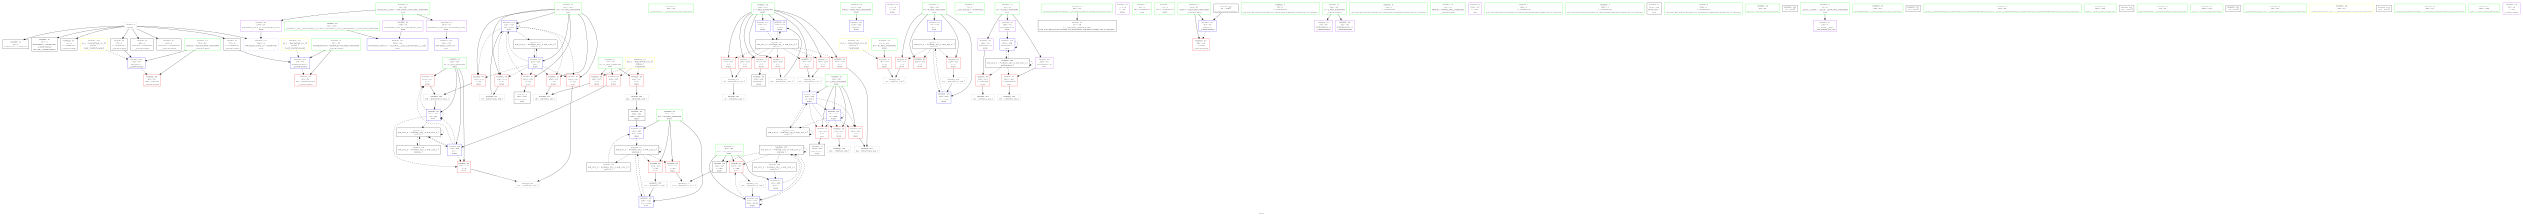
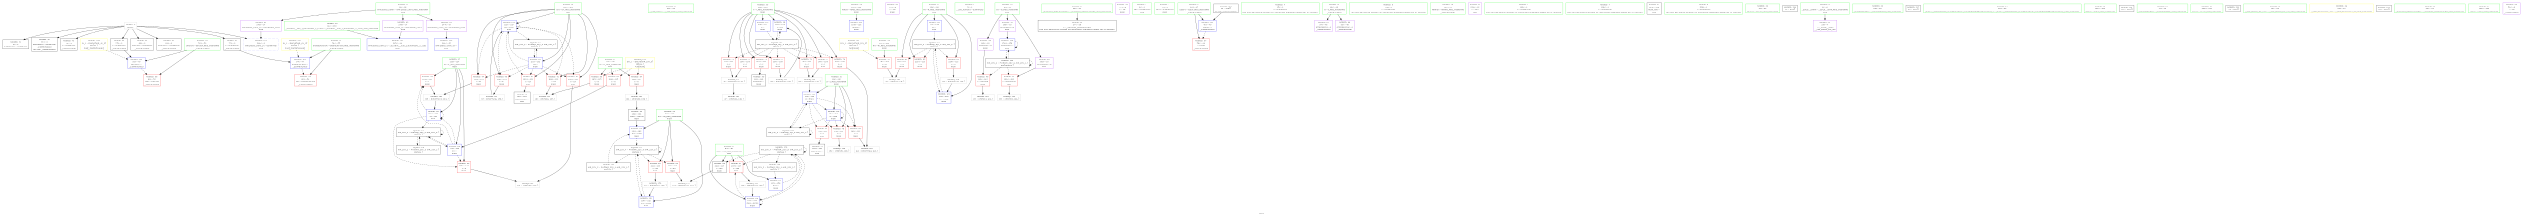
  digraph {
    fontname="Comic Neue"
    label=SVFG
    node [color=green fontname="Comic Neue" shape=record]
    edge [fontname="Comic Neue" style=solid]
    n1 [color=grey label="{NodeID: 0\nNullPtr}"]
    n2 [color=black label="{NodeID: 41\n2\<--3\ndummyVal\<--dummyVal\n}"]
    n3 [color=black label="{NodeID: 42\n44\<--3\nagg.result\<--dummyVal\n_Z3strB5cxx11i\n0th arg _Z3strB5cxx11i }"]
    n4 [color=black label="{NodeID: 43\n74\<--3\n\<--dummyVal\n_Z3strB5cxx11i\n}"]
    n5 [color=black label="{NodeID: 44\n75\<--3\n\<--dummyVal\n_Z3strB5cxx11i\n}"]
    n6 [color=black label="{NodeID: 45\n77\<--3\n\<--dummyVal\n_Z3strB5cxx11i\n}"]
    n7 [color=black label="{NodeID: 46\n83\<--3\nlpad.val\<--dummyVal\n_Z3strB5cxx11i\n}"]
    n8 [color=black label="{NodeID: 47\n84\<--3\nlpad.val2\<--dummyVal\n_Z3strB5cxx11i\n}"]
    n9 [color=blue label="{NodeID: 102\n246\<--3\nllvm.global_ctors_2\<--dummyVal\nGlob }" style=dotted]
    n10 [color=blue label="{NodeID: 104\n52\<--75\nexn.slot\<--\n_Z3strB5cxx11i\n}"]
    n11 [color=blue label="{NodeID: 105\n54\<--77\nehselector.slot\<--\n_Z3strB5cxx11i\n}"]
    n12 [color=red label="{NodeID: 68\n81\<--52\nexn\<--exn.slot\n_Z3strB5cxx11i\n}"]
    n13 [color=red label="{NodeID: 69\n82\<--54\nsel\<--ehselector.slot\n_Z3strB5cxx11i\n}"]
    n14 [color=red label="{NodeID: 97\n204\<--123\n\<--x\nmain\n}"]
    n15 [color=grey label="{NodeID: 156\n205 = Binary(204, 203, )\n}"]
    n16 [color=blue label="{NodeID: 117\n123\<--205\nx\<--div\nmain\n}"]
    n17 [color=red label="{NodeID: 96\n199\<--123\n\<--x\nmain\n}"]
    n18 [color=black label="{NodeID: 173\nMR_26V_3 = PHI(MR_26V_4, MR_26V_2, )\npts\{124 \}\n}"]
    n19 [label="{NodeID: 14\n29\<--30\n__cxa_atexit\<--__cxa_atexit_field_insensitive\n}"]
    n20 [color=blue label="{NodeID: 111\n109\<--168\ni\<--inc\nmain\n}"]
    n21 [color=black label="{NodeID: 167\nMR_12V_3 = PHI(MR_12V_4, MR_12V_2, )\npts\{110 \}\n}"]
    n22 [color=red label="{NodeID: 71\n134\<--109\n\<--i\nmain\n}"]
    n23 [color=red label="{NodeID: 72\n135\<--109\n\<--i\nmain\n}"]
    n24 [color=red label="{NodeID: 73\n140\<--109\n\<--i\nmain\n}"]
    n25 [color=red label="{NodeID: 74\n146\<--109\n\<--i\nmain\n}"]
    n26 [color=red label="{NodeID: 75\n147\<--109\n\<--i\nmain\n}"]
    n27 [color=red label="{NodeID: 76\n160\<--109\n\<--i\nmain\n}"]
    n28 [color=red label="{NodeID: 77\n167\<--109\n\<--i\nmain\n}"]
    n29 [color=grey label="{NodeID: 154\n136 = Binary(134, 135, )\n}"]
    n30 [color=black label="{NodeID: 50\n141\<--140\nidxprom\<--\nmain\n}"]
    n31 [color=grey label="{NodeID: 149\n148 = Binary(146, 147, )\n}"]
    n32 [color=grey label="{NodeID: 153\n162 = Binary(161, 160, )\n}"]
    n33 [color=grey label="{NodeID: 151\n168 = Binary(167, 158, )\n}"]
    n34 [label="{NodeID: 28\n105\<--106\nretval\<--retval_field_insensitive\nmain\n}"]
    n35 [color=blue label="{NodeID: 106\n105\<--126\nretval\<--\nmain\n}"]
    n36 [color=purple label="{NodeID: 56\n127\<--8\n\<--.str\nmain\n}"]
    n37 [color=blue label="{NodeID: 110\n111\<--162\nj\<--add\nmain\n}"]
    n38 [color=black label="{NodeID: 168\nMR_14V_2 = PHI(MR_14V_3, MR_14V_1, )\npts\{112 \}\n}"]
    n39 [color=red label="{NodeID: 78\n151\<--111\n\<--j\nmain\n}"]
    n40 [color=red label="{NodeID: 79\n154\<--111\n\<--j\nmain\n}"]
    n41 [color=red label="{NodeID: 80\n161\<--111\n\<--j\nmain\n}"]
    n42 [color=blue label="{NodeID: 108\n111\<--148\nj\<--mul1\nmain\n}"]
    n43 [color=grey label="{NodeID: 165\n152 = cmp(151, 138, )\n}"]
    n44 [color=black label="{NodeID: 51\n155\<--154\nidxprom5\<--\nmain\n}"]
    n45 [color=red label="{NodeID: 70\n174\<--107\n\<--tn\nmain\n}"]
    n46 [color=grey label="{NodeID: 164\n175 = cmp(173, 174, )\n}"]
    n47 [color=grey label="{NodeID: 162\n137 = cmp(136, 138, )\n}"]
    n48 [color=red label="{NodeID: 84\n180\<--115\n\<--n\nmain\n}"]
    n49 [color=grey label="{NodeID: 166\n181 = cmp(180, 158, )\n}"]
    n50 [color=black label="{NodeID: 52\n182\<--181\nconv\<--cmp13\nmain\n}"]
    n51 [color=blue label="{NodeID: 114\n119\<--182\nmi\<--conv\nmain\n}"]
    n52 [label="{NodeID: 1\n7\<--1\n__dso_handle\<--dummyObj\nGlob }"]
    n53 [color=red label="{NodeID: 98\n143\<--142\n\<--arrayidx\nmain\n}"]
    n54 [color=grey label="{NodeID: 160\n144 = cmp(143, 126, )\n}"]
    n55 [label="{NodeID: 15\n28\<--34\n_ZNSt8ios_base4InitD1Ev\<--_ZNSt8ios_base4InitD1Ev_field_insensitive\n}"]
    n56 [color=black label="{NodeID: 48\n27\<--28\n\<--_ZNSt8ios_base4InitD1Ev\nCan only get source location for instruction, argument, global var or function.}"]
    n57 [color=blue label="{NodeID: 112\n113\<--158\ntt\<--\nmain\n}"]
    n58 [color=black label="{NodeID: 174\nMR_16V_3 = PHI(MR_16V_4, MR_16V_2, )\npts\{114 \}\n}"]
    n59 [color=red label="{NodeID: 81\n173\<--113\n\<--tt\nmain\n}"]
    n60 [color=red label="{NodeID: 82\n220\<--113\n\<--tt\nmain\n}"]
    n61 [color=red label="{NodeID: 83\n229\<--113\n\<--tt\nmain\n}"]
    n62 [color=blue label="{NodeID: 121\n113\<--230\ntt\<--inc31\nmain\n}"]
    n63 [color=grey label="{NodeID: 158\n230 = Binary(229, 158, )\n}"]
    n64 [label="{NodeID: 29\n107\<--108\ntn\<--tn_field_insensitive\nmain\n}"]
    n65 [color=purple label="{NodeID: 57\n177\<--8\n\<--.str\nmain\n}"]
    n66 [color=red label="{NodeID: 85\n187\<--115\n\<--n\nmain\n}"]
    n67 [color=grey label="{NodeID: 159\n188 = cmp(186, 187, )\n}"]
    n68 [label="{NodeID: 2\n8\<--1\n.str\<--dummyObj\nGlob }"]
    n69 [color=red label="{NodeID: 99\n193\<--192\n\<--arrayidx19\nmain\n}"]
    n70 [color=grey label="{NodeID: 163\n194 = cmp(193, 126, )\n}"]
    n71 [color=blue label="{NodeID: 113\n117\<--158\nma\<--\nmain\n}"]
    n72 [color=black label="{NodeID: 170\nMR_20V_4 = PHI(MR_20V_5, MR_20V_3, )\npts\{118 \}\n}"]
    n73 [color=red label="{NodeID: 87\n207\<--117\n\<--ma\nmain\n}"]
    n74 [color=black label="{NodeID: 88\n221\<--117\n\<--ma\nmain\n}"]
    n75 [color=blue label="{NodeID: 118\n117\<--208\nma\<--inc23\nmain\n}"]
    n76 [color=black label="{NodeID: 175\nMR_20V_2 = PHI(MR_20V_4, MR_20V_1, )\npts\{118 \}\n}"]
    n77 [color=grey label="{NodeID: 152\n208 = Binary(207, 158, )\n}"]
    n78 [color=grey label="{NodeID: 157\n223 = Binary(221, 222, )\n}"]
    n79 [label="{NodeID: 30\n109\<--110\ni\<--i_field_insensitive\nmain\n}"]
    n80 [color=blue label="{NodeID: 107\n109\<--132\ni\<--\nmain\n}"]
    n81 [color=purple label="{NodeID: 58\n142\<--10\narrayidx\<--is\nmain\n}"]
    n82 [color=grey label="{NodeID: 155\n217 = Binary(216, 158, )\n}"]
    n83 [color=blue label="{NodeID: 120\n121\<--217\ni14\<--inc27\nmain\n}"]
    n84 [color=red label="{NodeID: 91\n186\<--121\n\<--i14\nmain\n}"]
    n85 [color=red label="{NodeID: 92\n190\<--121\n\<--i14\nmain\n}"]
    n86 [color=red label="{NodeID: 93\n200\<--121\n\<--i14\nmain\n}"]
    n87 [color=red label="{NodeID: 94\n203\<--121\n\<--i14\nmain\n}"]
    n88 [color=red label="{NodeID: 95\n216\<--121\n\<--i14\nmain\n}"]
    n89 [color=black label="{NodeID: 177\nMR_24V_2 = PHI(MR_24V_4, MR_24V_1, )\npts\{122 \}\n}"]
    n90 [color=black label="{NodeID: 53\n191\<--190\nidxprom18\<--\nmain\n}"]
    n91 [color=grey label="{NodeID: 161\n201 = cmp(199, 200, )\n}"]
    n92 [color=blue label="{NodeID: 115\n121\<--132\ni14\<--\nmain\n}"]
    n93 [color=black label="{NodeID: 169\nMR_28V_2 = PHI(MR_28V_3, MR_28V_1, )\npts\{110000 \}\n}"]
    n94 [color=blue label="{NodeID: 109\n156\<--158\narrayidx6\<--\nmain\n}"]
    n95 [color=red label="{NodeID: 86\n196\<--115\n\<--n\nmain\n}"]
    n96 [color=blue label="{NodeID: 116\n123\<--196\nx\<--\nmain\n}"]
    n97 [color=black label="{NodeID: 178\nMR_26V_2 = PHI(MR_26V_3, MR_26V_1, )\npts\{124 \}\n}"]
    n98 [label="{NodeID: 3\n12\<--1\n.str.1\<--dummyObj\nGlob }"]
    n99 [color=blue label="{NodeID: 100\n244\<--15\nllvm.global_ctors_0\<--\nGlob }"]
    n100 [label="{NodeID: 17\n46\<--47\ni.addr\<--i.addr_field_insensitive\n_Z3strB5cxx11i\n}"]
    n101 [color=red label="{NodeID: 67\n58\<--46\n\<--i.addr\n_Z3strB5cxx11i\n}"]
    n102 [color=blue label="{NodeID: 103\n46\<--45\ni.addr\<--i\n_Z3strB5cxx11i\n}"]
    n103 [color=black label="{NodeID: 171\nMR_22V_4 = PHI(MR_22V_5, MR_22V_3, )\npts\{120 \}\n}"]
    n104 [color=red label="{NodeID: 89\n211\<--119\n\<--mi\nmain\n}"]
    n105 [color=red label="{NodeID: 90\n222\<--119\n\<--mi\nmain\n}"]
    n106 [color=blue label="{NodeID: 119\n119\<--212\nmi\<--inc24\nmain\n}"]
    n107 [color=black label="{NodeID: 176\nMR_22V_2 = PHI(MR_22V_4, MR_22V_1, )\npts\{120 \}\n}"]
    n108 [color=grey label="{NodeID: 150\n212 = Binary(211, 158, )\n}"]
    n109 [label="{NodeID: 31\n111\<--112\nj\<--j_field_insensitive\nmain\n}"]
    n110 [color=purple label="{NodeID: 59\n156\<--10\narrayidx6\<--is\nmain\n}"]
    n111 [label="{NodeID: 4\n15\<--1\n\<--dummyObj\nCan only get source location for instruction, argument, global var or function.}"]
    n112 [color=blue label="{NodeID: 101\n245\<--16\nllvm.global_ctors_1\<--_GLOBAL__sub_I_Burunduk1_2_1.cpp\nGlob }"]
    n113 [label="{NodeID: 18\n48\<--49\ns\<--s_field_insensitive\n_Z3strB5cxx11i\n}"]
    n114 [color=purple label="{NodeID: 65\n57\<--48\narraydecay\<--s\n_Z3strB5cxx11i\n}"]
    n115 [color=purple label="{NodeID: 66\n63\<--48\narraydecay1\<--s\n_Z3strB5cxx11i\n}"]
    n116 [label="{NodeID: 32\n113\<--114\ntt\<--tt_field_insensitive\nmain\n}"]
    n117 [color=purple label="{NodeID: 60\n192\<--10\narrayidx19\<--is\nmain\n}"]
    n118 [label="{NodeID: 5\n126\<--1\n\<--dummyObj\nCan only get source location for instruction, argument, global var or function.}"]
    n119 [label="{NodeID: 19\n50\<--51\nref.tmp\<--ref.tmp_field_insensitive\n_Z3strB5cxx11i\n}"]
    n120 [label="{NodeID: 33\n115\<--116\nn\<--n_field_insensitive\nmain\n}"]
    n121 [color=purple label="{NodeID: 61\n224\<--12\n\<--.str.1\nmain\n}"]
    n122 [label="{NodeID: 6\n132\<--1\n\<--dummyObj\nCan only get source location for instruction, argument, global var or function.}"]
    n123 [label="{NodeID: 20\n52\<--53\nexn.slot\<--exn.slot_field_insensitive\n_Z3strB5cxx11i\n}"]
    n124 [color=yellow label="{NodeID: 200\n4V_1 = ENCHI(MR_4V_0)\npts\{53 \}\nFun[_Z3strB5cxx11i]}" style=double]
    n125 [label="{NodeID: 34\n117\<--118\nma\<--ma_field_insensitive\nmain\n}"]
    n126 [color=purple label="{NodeID: 62\n244\<--14\nllvm.global_ctors_0\<--llvm.global_ctors\nGlob }"]
    n127 [label="{NodeID: 7\n138\<--1\n\<--dummyObj\nCan only get source location for instruction, argument, global var or function.}"]
    n128 [label="{NodeID: 21\n54\<--55\nehselector.slot\<--ehselector.slot_field_insensitive\n_Z3strB5cxx11i\n}"]
    n129 [color=yellow label="{NodeID: 201\n6V_1 = ENCHI(MR_6V_0)\npts\{55 \}\nFun[_Z3strB5cxx11i]}" style=double]
    n130 [label="{NodeID: 35\n119\<--120\nmi\<--mi_field_insensitive\nmain\n}"]
    n131 [color=black label="{NodeID: 49\n104\<--126\nmain_ret\<--\nmain\n}"]
    n132 [color=purple label="{NodeID: 63\n245\<--14\nllvm.global_ctors_1\<--llvm.global_ctors\nGlob }"]
    n133 [label="{NodeID: 8\n158\<--1\n\<--dummyObj\nCan only get source location for instruction, argument, global var or function.}"]
    n134 [label="{NodeID: 22\n61\<--62\nsprintf\<--sprintf_field_insensitive\n}"]
    n135 [label="{NodeID: 36\n121\<--122\ni14\<--i14_field_insensitive\nmain\n}"]
    n136 [color=black label="{NodeID: 216\n26 = PHI()\n}"]
    n137 [color=purple label="{NodeID: 64\n246\<--14\nllvm.global_ctors_2\<--llvm.global_ctors\nGlob }"]
    n138 [label="{NodeID: 9\n4\<--6\n_ZStL8__ioinit\<--_ZStL8__ioinit_field_insensitive\nGlob }"]
    n139 [color=purple label="{NodeID: 54\n25\<--4\n\<--_ZStL8__ioinit\n__cxx_global_var_init\n}"]
    n140 [color=yellow label="{NodeID: 189\n10V_1 = ENCHI(MR_10V_0)\npts\{108 \}\nFun[main]}" style=double]
    n141 [label="{NodeID: 23\n65\<--66\n_ZNSaIcEC1Ev\<--_ZNSaIcEC1Ev_field_insensitive\n}"]
    n142 [label="{NodeID: 37\n123\<--124\nx\<--x_field_insensitive\nmain\n}"]
    n143 [color=black label="{NodeID: 217\n60 = PHI()\n}"]
    n144 [label="{NodeID: 10\n10\<--11\nis\<--is_field_insensitive\nGlob }"]
    n145 [label="{NodeID: 24\n68\<--69\n_ZNSt7__cxx1112basic_stringIcSt11char_traitsIcESaIcEEC1EPKcRKS3_\<--_ZNSt7__cxx1112basic_stringIcSt11char_traitsIcESaIcEEC1EPKcRKS3__field_insensitive\n}"]
    n146 [label="{NodeID: 38\n129\<--130\nscanf\<--scanf_field_insensitive\n}"]
    n147 [color=black label="{NodeID: 218\n225 = PHI()\n}"]
    n148 [label="{NodeID: 11\n14\<--18\nllvm.global_ctors\<--llvm.global_ctors_field_insensitive\nGlob }"]
    n149 [label="{NodeID: 25\n71\<--72\n_ZNSaIcED1Ev\<--_ZNSaIcED1Ev_field_insensitive\n}"]
    n150 [label="{NodeID: 39\n226\<--227\nprintf\<--printf_field_insensitive\n}"]
    n151 [color=black label="{NodeID: 219\n128 = PHI()\n}"]
    n152 [label="{NodeID: 12\n19\<--20\n__cxx_global_var_init\<--__cxx_global_var_init_field_insensitive\n}"]
    n153 [color=yellow label="{NodeID: 26\n96\<--97\n__gxx_personality_v0\<--__gxx_personality_v0_field_insensitive\n}"]
    n154 [label="{NodeID: 40\n16\<--240\n_GLOBAL__sub_I_Burunduk1_2_1.cpp\<--_GLOBAL__sub_I_Burunduk1_2_1.cpp_field_insensitive\n}"]
    n155 [color=black label="{NodeID: 220\n178 = PHI()\n}"]
    n156 [label="{NodeID: 13\n23\<--24\n_ZNSt8ios_base4InitC1Ev\<--_ZNSt8ios_base4InitC1Ev_field_insensitive\n}"]
    n157 [color=yellow label="{NodeID: 193\n18V_1 = ENCHI(MR_18V_0)\npts\{116 \}\nFun[main]}" style=double]
    n158 [label="{NodeID: 27\n102\<--103\nmain\<--main_field_insensitive\n}"]
    n159 [color=black label="{NodeID: 221\n45 = PHI()\n1st arg _Z3strB5cxx11i }"]
    n160 [color=purple label="{NodeID: 55\n59\<--8\n\<--.str\n_Z3strB5cxx11i\n}"]
    n1 -> n2
    n1 -> n3
    n1 -> n4
    n1 -> n5
    n1 -> n6
    n1 -> n7
    n1 -> n8
    n1 -> n9
    n5 -> n10
    n6 -> n11
    n10 -> n12 [style=dashed]
    n11 -> n13 [style=dashed]
    n14 -> n15
    n15 -> n16
    n16 -> n14 [style=dashed]
    n16 -> n16 [style=dashed]
    n16 -> n17 [style=dashed]
    n16 -> n18 [style=dashed]
    n17 -> n91
    n18 -> n18 [style=dashed]
    n18 -> n96 [style=dashed]
    n18 -> n97 [style=dashed]
    n20 -> n21 [style=dashed]
    n21 -> n20 [style=dashed]
    n21 -> n22 [style=dashed]
    n21 -> n23 [style=dashed]
    n21 -> n24 [style=dashed]
    n21 -> n25 [style=dashed]
    n21 -> n26 [style=dashed]
    n21 -> n27 [style=dashed]
    n21 -> n28 [style=dashed]
    n22 -> n29
    n23 -> n29
    n24 -> n30
    n25 -> n31
    n26 -> n31
    n27 -> n32
    n28 -> n33
    n29 -> n47
    n31 -> n42
    n33 -> n20
    n34 -> n35
    n37 -> n37 [style=dashed]
    n37 -> n38 [style=dashed]
    n37 -> n39 [style=dashed]
    n37 -> n40 [style=dashed]
    n37 -> n41 [style=dashed]
    n38 -> n38 [style=dashed]
    n38 -> n42 [style=dashed]
    n39 -> n43
    n40 -> n44
    n41 -> n32
    n42 -> n37 [style=dashed]
    n42 -> n38 [style=dashed]
    n42 -> n39 [style=dashed]
    n42 -> n40 [style=dashed]
    n42 -> n41 [style=dashed]
    n45 -> n46
    n48 -> n49
    n49 -> n50
    n50 -> n51
    n51 -> n103 [style=dashed]
    n53 -> n54
    n55 -> n56
    n57 -> n58 [style=dashed]
    n58 -> n59 [style=dashed]
    n58 -> n60 [style=dashed]
    n58 -> n61 [style=dashed]
    n58 -> n62 [style=dashed]
    n59 -> n46
    n61 -> n63
    n62 -> n58 [style=dashed]
    n63 -> n62
    n64 -> n45
    n66 -> n67
    n69 -> n70
    n71 -> n72 [style=dashed]
    n72 -> n72 [style=dashed]
    n72 -> n73 [style=dashed]
    n72 -> n74 [style=dashed]
    n72 -> n75 [style=dashed]
    n72 -> n76 [style=dashed]
    n73 -> n77
    n74 -> n78
    n75 -> n72 [style=dashed]
    n75 -> n73 [style=dashed]
    n75 -> n75 [style=dashed]
    n76 -> n71 [style=dashed]
    n77 -> n75
    n79 -> n20
    n79 -> n22
    n79 -> n23
    n79 -> n24
    n79 -> n25
    n79 -> n26
    n79 -> n27
    n79 -> n28
    n79 -> n80
    n80 -> n21 [style=dashed]
    n81 -> n53
    n82 -> n83
    n83 -> n83 [style=dashed]
    n83 -> n84 [style=dashed]
    n83 -> n85 [style=dashed]
    n83 -> n86 [style=dashed]
    n83 -> n87 [style=dashed]
    n83 -> n88 [style=dashed]
    n83 -> n89 [style=dashed]
    n84 -> n67
    n85 -> n90
    n86 -> n91
    n87 -> n15
    n88 -> n82
    n89 -> n92 [style=dashed]
    n92 -> n83 [style=dashed]
    n92 -> n84 [style=dashed]
    n92 -> n85 [style=dashed]
    n92 -> n86 [style=dashed]
    n92 -> n87 [style=dashed]
    n92 -> n88 [style=dashed]
    n92 -> n89 [style=dashed]
    n93 -> n53 [style=dashed]
    n93 -> n69 [style=dashed]
    n93 -> n93 [style=dashed]
    n93 -> n94 [style=dashed]
    n94 -> n93 [style=dashed]
    n94 -> n94 [style=dashed]
    n95 -> n96
    n96 -> n14 [style=dashed]
    n96 -> n16 [style=dashed]
    n96 -> n17 [style=dashed]
    n96 -> n18 [style=dashed]
    n97 -> n18 [style=dashed]
    n100 -> n101
    n100 -> n102
    n102 -> n101 [style=dashed]
    n103 -> n103 [style=dashed]
    n103 -> n104 [style=dashed]
    n103 -> n105 [style=dashed]
    n103 -> n106 [style=dashed]
    n103 -> n107 [style=dashed]
    n104 -> n108
    n105 -> n78
    n106 -> n103 [style=dashed]
    n107 -> n51 [style=dashed]
    n108 -> n106
    n109 -> n37
    n109 -> n39
-   n109 -> n40
    n109 -> n41
    n109 -> n42
    n110 -> n94
    n113 -> n114
    n113 -> n115
    n116 -> n57
    n116 -> n59
    n116 -> n60
    n116 -> n61
    n116 -> n62
    n117 -> n69
    n120 -> n48
    n120 -> n66
    n120 -> n95
    n123 -> n10
    n123 -> n12
    n124 -> n10 [style=dashed]
    n125 -> n71
    n125 -> n73
    n125 -> n74
    n125 -> n75
    n126 -> n99
    n128 -> n11
    n128 -> n13
    n129 -> n11 [style=dashed]
    n130 -> n51
    n130 -> n104
    n130 -> n105
    n130 -> n106
    n132 -> n112
    n135 -> n83
    n135 -> n84
    n135 -> n85
    n135 -> n86
    n135 -> n87
    n135 -> n88
    n135 -> n92
    n137 -> n9
    n138 -> n139
    n140 -> n45 [style=dashed]
    n142 -> n14
    n142 -> n16
    n142 -> n17
    n142 -> n96
    n144 -> n81
    n144 -> n110
    n144 -> n117
    n148 -> n126
    n148 -> n132
    n148 -> n137
    n154 -> n112
    n157 -> n48 [style=dashed]
    n157 -> n66 [style=dashed]
    n157 -> n95 [style=dashed]
    n159 -> n102
  }
